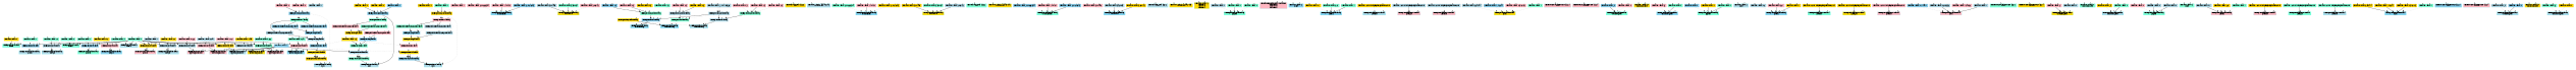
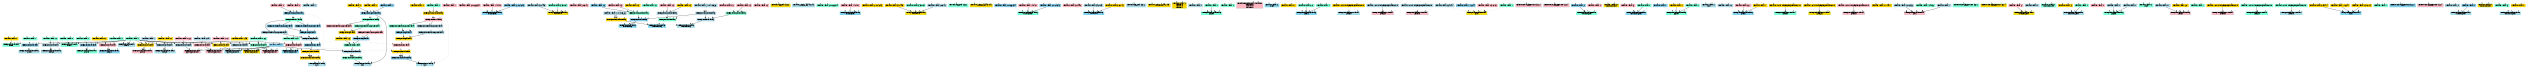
  digraph {
    node [color=lightgray fillcolor=aquamarine shape=box style=filled]
    edge [arrowhead=box headlabel=0 style=bold]
    n1 [color=cyan label="VFXExpressionMax Float\nRate_a"]
    n2 [fillcolor=gold label="VFXValue`1 Float (0)"]
    n3 [color=lightslategray label="VFXValue`1 Float (0)"]
    n4 [fillcolor=skyblue label="VFXExpressionMax Float"]
    n5 [fillcolor=lightblue label="VFXExpressionMax Float"]
    n6 [color=cyan label="VFXExpressionMax Float\nRate_a"]
    n7 [fillcolor=skyblue label="VFXExpressionMax Float"]
    n8 [fillcolor=lightpink label="VFXExpressionMax Float"]
    n9 [color=cyan fillcolor=lightblue label="VFXExpressionMax Float\nRate_a"]
    n10 [fillcolor=gold label="VFXExpressionMax Float"]
    n11 [fillcolor=lightblue label="VFXExpressionMax Float"]
    n12 [fillcolor=lightblue label="VFXExpressionMax Float"]
    n13 [fillcolor=lightpink label="VFXExpressionMax Float"]
    n14 [fillcolor=gold label="VFXExpressionMax Float"]
    n15 [fillcolor=lightblue label="VFXExpressionMax Float"]
    n16 [label="VFXExpressionMax Float"]
    n17 [fillcolor=lightpink label="VFXExpressionMax Float"]
    n18 [color=cyan fillcolor=lightblue label="VFXExpressionCombine Float2\nCount_b"]
    n19 [color=cyan fillcolor=lightblue label="VFXExpressionCombine Float2\nDelay_b"]
    n20 [color=cyan label="VFXExpressionCombine Float2\nCount_b"]
    n21 [color=cyan fillcolor=skyblue label="VFXExpressionCombine Float2\nDelay_b"]
    n22 [color=cyan fillcolor=lightpink label="VFXExpressionCombine Float2\nCount_b"]
    n23 [color=cyan fillcolor=lightblue label="VFXExpressionCombine Float2\nDelay_b"]
    n24 [color=cyan fillcolor=lightpink label="VFXExpressionMin Float\n_AlphaClipThreshold"]
    n25 [color=cyan fillcolor=lightpink label="VFXExpressionMin Float\n_DistortionAmmount"]
    n26 [color=cyan fillcolor=lightblue label="VFXExpressionMin Float\n_AlphaClipThreshold"]
    n27 [color=cyan fillcolor=gold label="VFXExpressionMin Float\n_DistortionAmmount"]
    n28 [color=cyan fillcolor=lightpink label="VFXExpressionMin Float\n_AlphaClipThreshold"]
    n29 [color=cyan fillcolor=skyblue label="VFXExpressionMin Float\n_DistortionAmmount"]
    n30 [label="VFXValue`1 Float (1)"]
    n31 [label="VFXValue`1 Float (0,2)"]
    n32 [label="VFXValue`1 Float (0)"]
    n33 [label="VFXValue`1 Float (1)"]
    n34 [fillcolor=gold label="VFXValue`1 Float (0,2)"]
    n35 [label="VFXValue`1 Float (0)"]
    n36 [fillcolor=lightblue label="VFXValue`1 Float (1)"]
    n37 [fillcolor=gold label="VFXValue`1 Float (0,2)"]
    n38 [color=cyan fillcolor=skyblue label="VFXExpressionCombine Float3\nbounds_center"]
    n39 [fillcolor=lightpink label="VFXValue`1 Float (-0,008661509)"]
    n40 [fillcolor=lightpink label="VFXValue`1 Float (1,401422)"]
    n41 [fillcolor=skyblue label="VFXValue`1 Float (-0,01848245)"]
    n42 [color=cyan fillcolor=gold label="VFXExpressionCombine Float3\nbounds_size"]
    n43 [fillcolor=lightblue label="VFXValue`1 Float (3,004998)"]
    n44 [label="VFXValue`1 Float (3,960069)"]
    n45 [fillcolor=lightpink label="VFXValue`1 Float (3,060745)"]
    n46 [color=cyan fillcolor=skyblue label="VFXExpressionMin Float3\nboundsPadding"]
    n47 [fillcolor=skyblue label="VFXExpressionMax Float3"]
    n48 [label="VFXExpressionCombine Float3"]
    n49 [fillcolor=skyblue label="VFXValue`1 Float (0,5)"]
    n50 [fillcolor=lightpink label="VFXValue`1 Float (0,5)"]
    n51 [fillcolor=gold label="VFXValue`1 Float (0,5)"]
    n52 [fillcolor=lightblue label="VFXExpressionCombine Float3"]
    n53 [label="VFXExpressionMax Float3"]
    n54 [fillcolor=lightblue label="VFXExpressionMax Float3"]
    n55 [color=cyan fillcolor=skyblue label="VFXExpressionMin Float3\nboundsPadding"]
    n56 [color=cyan fillcolor=lightblue label="VFXExpressionMin Float3\nboundsPadding"]
    n57 [color=lightslategray fillcolor=lightblue label="VFXValue`1 Float (-1,701412E+38)"]
    n58 [fillcolor=gold label="VFXExpressionCombine Float3"]
+   n59 [color=lightslategray fillcolor=lightblue label="VFXValue`1 Float (1,701412E+38)"]
    n60 [color=cyan fillcolor=gold label="VFXMeshValue Mesh (53616)\nmesh"]
    n61 [color=cyan fillcolor=lightblue label="VFXValue`1 Uint32 (4294967295)\nsubMeshMask"]
    n62 [color=cyan fillcolor=skyblue label="VFXExpressionCombine Float3\nbounds_center"]
    n63 [label="VFXValue`1 Float (-0,008661509)"]
    n64 [fillcolor=lightpink label="VFXValue`1 Float (1,401422)"]
    n65 [fillcolor=gold label="VFXValue`1 Float (-0,01848245)"]
    n66 [color=cyan fillcolor=gold label="VFXExpressionCombine Float3\nbounds_size"]
    n67 [fillcolor=gold label="VFXValue`1 Float (3,004998)"]
    n68 [label="VFXValue`1 Float (3,960069)"]
    n69 [fillcolor=lightblue label="VFXValue`1 Float (3,060745)"]
    n70 [fillcolor=lightblue label="VFXExpressionCombine Float3"]
    n71 [fillcolor=gold label="VFXValue`1 Float (0,5)"]
    n72 [label="VFXValue`1 Float (0,5)"]
    n73 [fillcolor=lightpink label="VFXValue`1 Float (0,5)"]
    n74 [color=cyan label="VFXMeshValue Mesh (53616)\nmesh"]
    n75 [color=cyan fillcolor=gold label="VFXValue`1 Uint32 (4294967295)\nsubMeshMask"]
    n76 [color=cyan label="VFXExpressionCombine Float3\nbounds_center"]
    n77 [fillcolor=skyblue label="VFXValue`1 Float (-0,008661509)"]
    n78 [fillcolor=lightpink label="VFXValue`1 Float (1,401422)"]
    n79 [fillcolor=skyblue label="VFXValue`1 Float (-0,01848245)"]
    n80 [color=cyan fillcolor=skyblue label="VFXExpressionCombine Float3\nbounds_size"]
    n81 [fillcolor=lightpink label="VFXValue`1 Float (3,004998)"]
    n82 [fillcolor=lightblue label="VFXValue`1 Float (3,960069)"]
    n83 [fillcolor=gold label="VFXValue`1 Float (3,060745)"]
    n84 [label="VFXExpressionCombine Float3"]
    n85 [fillcolor=lightpink label="VFXValue`1 Float (0,5)"]
    n86 [fillcolor=lightpink label="VFXValue`1 Float (0,5)"]
    n87 [fillcolor=lightpink label="VFXValue`1 Float (0,5)"]
    n88 [color=cyan fillcolor=lightblue label="VFXMeshValue Mesh (53616)\nmesh"]
    n89 [color=cyan fillcolor=gold label="VFXValue`1 Uint32 (4294967295)\nsubMeshMask"]
    n90 [color=cyan fillcolor=gold label="VFXValue`1 Float (3)\nLifetime_a\nLifetime_a\nLifetime_a"]
    n91 [color=cyan label="VFXExpressionCombine Float3\nAngle_b"]
    n92 [fillcolor=lightblue label="VFXValue`1 Float (0)"]
    n93 [label="VFXValue`1 Float (0)"]
    n94 [label="VFXValue`1 Float (0)"]
    n95 [color=cyan fillcolor=lightpink label="VFXBuiltInExpression Float (DeltaTime)\ndeltaTime_a\ndeltaTime_a\ndeltaTime_a"]
    n96 [color=cyan fillcolor=skyblue label="VFXValue`1 Float (3)\nSize_a"]
    n97 [color=cyan fillcolor=lightblue label="VFXExpressionMul Float3\nUp_b"]
    n98 [fillcolor=skyblue label="VFXExpressionCombine Float3"]
    n99 [label="VFXExpressionMul Float3"]
    n100 [fillcolor=skyblue label="VFXExpressionExtractComponent Float"]
    n101 [fillcolor=skyblue label="VFXExpressionExtractComponent Float"]
    n102 [fillcolor=lightblue label="VFXExpressionExtractComponent Float"]
    n103 [fillcolor=lightpink label="VFXValue`1 Float (0)"]
    n104 [fillcolor=lightpink label="VFXValue`1 Float (0)"]
    n105 [fillcolor=lightblue label="VFXValue`1 Float (1)"]
    n106 [fillcolor=gold label="VFXExpressionCombine Float3"]
    n107 [fillcolor=gold label="VFXExpressionDivide Float"]
    n108 [color=lightslategray fillcolor=skyblue label="VFXValue`1 Float (1)"]
    n109 [fillcolor=lightblue label="VFXExpressionDivide Float"]
    n110 [fillcolor=gold label="VFXExpressionDivide Float"]
    n111 [label="VFXExpressionCombine Float3"]
    n112 [fillcolor=skyblue label="VFXExpressionCombine Float3"]
    n113 [fillcolor=skyblue label="VFXExpressionPow Float"]
    n114 [fillcolor=lightblue label="VFXExpressionAdd Float"]
    n115 [fillcolor=skyblue label="VFXExpressionAdd Float"]
    n116 [color=lightslategray fillcolor=gold label="VFXValue`1 Float (0,5)"]
    n117 [label="VFXExpressionPow Float"]
    n118 [fillcolor=lightpink label="VFXExpressionPow Float"]
    n119 [color=cyan fillcolor=skyblue label="VFXExpressionCombine Float3\nScale_c"]
    n120 [fillcolor=gold label="VFXValue`1 Float (0,7)"]
    n121 [label="VFXValue`1 Float (6,87)"]
    n122 [label="VFXValue`1 Float (1)"]
    n123 [color=cyan fillcolor=lightblue label="VFXExpressionBakeCurve Float4\nScale_x_d"]
    n124 [fillcolor=gold label="VFXValue`1 Curve (UnityEngine.AnimationCurve)"]
    n125 [color=cyan fillcolor=lightpink label="VFXExpressionBakeCurve Float4\nScale_y_d"]
    n126 [fillcolor=lightblue label="VFXValue`1 Curve (UnityEngine.AnimationCurve)"]
    n127 [color=cyan fillcolor=lightpink label="VFXExpressionBakeCurve Float4\nScale_z_d"]
    n128 [fillcolor=lightblue label="VFXValue`1 Curve (UnityEngine.AnimationCurve)"]
    n129 [color=cyan fillcolor=gold label="VFXExpressionCombine Float4\n_Color"]
    n130 [fillcolor=lightblue label="VFXValue`1 Float (6,892974)"]
    n131 [fillcolor=skyblue label="VFXValue`1 Float (1,176849)"]
    n132 [fillcolor=lightpink label="VFXValue`1 Float (0,5716125)"]
    n133 [label="VFXValue`1 Float (1)"]
    n134 [color=cyan fillcolor=lightpink label="VFXTexture2DValue Texture2D (53612)\n_Mask"]
    n135 [color=cyan fillcolor=lightpink label="VFXTexture2DValue Texture2D (53614)\n_MainTex"]
    n136 [color=cyan label="VFXExpressionCombine Float2\n_MainTexSpeed"]
    n137 [fillcolor=skyblue label="VFXValue`1 Float (-2)"]
    n138 [fillcolor=lightpink label="VFXValue`1 Float (0)"]
    n139 [fillcolor=lightpink label="VFXValue`1 Float (0,168)"]
    n140 [fillcolor=lightblue label="VFXValue`1 Float (0,291)"]
    n141 [color=cyan fillcolor=gold label="VFXValue`1 Float (30)\n_DistortionScale"]
    n142 [color=cyan fillcolor=skyblue label="VFXExpressionCombine Float2\n_DistortionSpeed"]
    n143 [fillcolor=lightpink label="VFXValue`1 Float (-3)"]
    n144 [label="VFXValue`1 Float (0)"]
    n145 [color=cyan label="VFXExpressionCombine Float3\nAngle_b"]
    n146 [fillcolor=skyblue label="VFXValue`1 Float (0)"]
    n147 [fillcolor=gold label="VFXValue`1 Float (0)"]
    n148 [label="VFXValue`1 Float (0)"]
    n149 [color=cyan fillcolor=lightblue label="VFXValue`1 Float (3)\nSize_a"]
    n150 [color=cyan fillcolor=lightblue label="VFXExpressionMul Float3\nUp_b"]
    n151 [fillcolor=skyblue label="VFXExpressionCombine Float3"]
    n152 [label="VFXExpressionMul Float3"]
    n153 [fillcolor=lightpink label="VFXExpressionExtractComponent Float"]
    n154 [label="VFXExpressionExtractComponent Float"]
    n155 [fillcolor=lightpink label="VFXExpressionExtractComponent Float"]
    n156 [fillcolor=gold label="VFXValue`1 Float (0)"]
    n157 [fillcolor=gold label="VFXValue`1 Float (0)"]
    n158 [fillcolor=skyblue label="VFXValue`1 Float (1)"]
    n159 [fillcolor=skyblue label="VFXExpressionAdd Float"]
    n160 [fillcolor=gold label="VFXExpressionAdd Float"]
    n161 [color=cyan fillcolor=skyblue label="VFXExpressionCombine Float3\nScale_c"]
    n162 [fillcolor=lightblue label="VFXValue`1 Float (0,8)"]
    n163 [fillcolor=lightpink label="VFXValue`1 Float (6,87)"]
    n164 [fillcolor=gold label="VFXValue`1 Float (1)"]
    n165 [color=cyan label="VFXExpressionBakeCurve Float4\nScale_x_d"]
    n166 [fillcolor=gold label="VFXValue`1 Curve (UnityEngine.AnimationCurve)"]
    n167 [color=cyan fillcolor=gold label="VFXExpressionBakeCurve Float4\nScale_y_d"]
    n168 [fillcolor=gold label="VFXValue`1 Curve (UnityEngine.AnimationCurve)"]
    n169 [color=cyan fillcolor=lightpink label="VFXExpressionBakeCurve Float4\nScale_z_d"]
    n170 [fillcolor=lightpink label="VFXValue`1 Curve (UnityEngine.AnimationCurve)"]
    n171 [color=cyan fillcolor=lightpink label="VFXExpressionCombine Float4\n_Color"]
-   n172 [fillcolor=skyblue label="VFXValue`1 Float (0,1719971)"]
+   n172 [fillcolor=gold label="VFXValue`1 Float (0,1719971)"]
    n173 [fillcolor=lightblue label="VFXValue`1 Float (0,6187356)"]
-   n174 [fillcolor=lightpink label="VFXValue`1 Float (7,292676)"]
+   n174 [label="VFXValue`1 Float (7,292676)"]
    n175 [fillcolor=lightblue label="VFXValue`1 Float (1)"]
    n176 [color=cyan label="VFXTexture2DValue Texture2D (53612)\n_Mask"]
    n177 [color=cyan fillcolor=gold label="VFXTexture2DValue Texture2D (53614)\n_MainTex"]
    n178 [color=cyan fillcolor=gold label="VFXExpressionCombine Float2\n_MainTexSpeed"]
    n179 [fillcolor=lightpink label="VFXValue`1 Float (-2)"]
    n180 [fillcolor=lightblue label="VFXValue`1 Float (0)"]
    n181 [fillcolor=lightpink label="VFXValue`1 Float (0,781)"]
    n182 [fillcolor=gold label="VFXValue`1 Float (0,459)"]
    n183 [color=cyan label="VFXValue`1 Float (30)\n_DistortionScale"]
    n184 [color=cyan fillcolor=lightblue label="VFXExpressionCombine Float2\n_DistortionSpeed"]
    n185 [fillcolor=gold label="VFXValue`1 Float (-5)"]
    n186 [label="VFXValue`1 Float (0)"]
    n187 [color=cyan label="VFXExpressionCombine Float3\nAngle_b"]
    n188 [fillcolor=lightpink label="VFXValue`1 Float (0)"]
    n189 [fillcolor=lightblue label="VFXValue`1 Float (0)"]
    n190 [fillcolor=lightblue label="VFXValue`1 Float (0)"]
    n191 [color=cyan label="VFXValue`1 Float (3)\nSize_a"]
    n192 [color=cyan fillcolor=lightblue label="VFXExpressionMul Float3\nUp_b"]
    n193 [fillcolor=gold label="VFXExpressionCombine Float3"]
    n194 [fillcolor=lightpink label="VFXExpressionMul Float3"]
    n195 [label="VFXExpressionExtractComponent Float"]
    n196 [fillcolor=lightblue label="VFXExpressionExtractComponent Float"]
    n197 [fillcolor=lightblue label="VFXExpressionExtractComponent Float"]
    n198 [fillcolor=gold label="VFXValue`1 Float (0)"]
    n199 [label="VFXValue`1 Float (0)"]
    n200 [fillcolor=lightpink label="VFXValue`1 Float (1)"]
    n201 [fillcolor=gold label="VFXExpressionAdd Float"]
    n202 [fillcolor=skyblue label="VFXExpressionAdd Float"]
    n203 [color=cyan fillcolor=lightpink label="VFXExpressionCombine Float3\nScale_c"]
    n204 [fillcolor=lightblue label="VFXValue`1 Float (0,7)"]
    n205 [fillcolor=gold label="VFXValue`1 Float (6,87)"]
    n206 [label="VFXValue`1 Float (1)"]
    n207 [color=cyan fillcolor=lightpink label="VFXExpressionBakeCurve Float4\nScale_x_d"]
    n208 [fillcolor=gold label="VFXValue`1 Curve (UnityEngine.AnimationCurve)"]
    n209 [color=cyan label="VFXExpressionBakeCurve Float4\nScale_y_d"]
    n210 [label="VFXValue`1 Curve (UnityEngine.AnimationCurve)"]
    n211 [color=cyan fillcolor=lightblue label="VFXExpressionBakeCurve Float4\nScale_z_d"]
    n212 [label="VFXValue`1 Curve (UnityEngine.AnimationCurve)"]
    n213 [color=cyan fillcolor=skyblue label="VFXExpressionCombine Float4\n_Color"]
    n214 [fillcolor=gold label="VFXValue`1 Float (6,892974)"]
    n215 [fillcolor=gold label="VFXValue`1 Float (1,176849)"]
    n216 [fillcolor=gold label="VFXValue`1 Float (0,5716125)"]
    n217 [label="VFXValue`1 Float (1)"]
    n218 [color=cyan fillcolor=skyblue label="VFXTexture2DValue Texture2D (53612)\n_Mask"]
    n219 [color=cyan fillcolor=lightpink label="VFXTexture2DValue Texture2D (53614)\n_MainTex"]
    n220 [color=cyan fillcolor=lightblue label="VFXExpressionCombine Float2\n_MainTexSpeed"]
    n221 [fillcolor=lightblue label="VFXValue`1 Float (-2)"]
    n222 [fillcolor=skyblue label="VFXValue`1 Float (0)"]
    n223 [label="VFXValue`1 Float (0,168)"]
    n224 [label="VFXValue`1 Float (0,291)"]
    n225 [color=cyan fillcolor=gold label="VFXValue`1 Float (30)\n_DistortionScale"]
    n226 [color=cyan fillcolor=lightblue label="VFXExpressionCombine Float2\n_DistortionSpeed"]
    n227 [label="VFXValue`1 Float (-3)"]
    n228 [fillcolor=gold label="VFXValue`1 Float (0)"]
    n2 -> n1 [arrowhead=odot]
    n3 -> n1 [headlabel=1 style=dotted]
    n3 -> n4 [arrowhead=odot headlabel=1]
    n3 -> n5 [arrowhead=odot headlabel=1]
    n3 -> n6 [headlabel=1 style=dotted]
    n3 -> n7 [arrowhead=odot headlabel=1]
    n3 -> n8 [arrowhead=odot headlabel=1 style=dotted]
    n3 -> n9 [headlabel=1]
    n3 -> n10 [headlabel=1]
    n3 -> n11 [arrowhead=odot headlabel=1]
    n3 -> n12 [headlabel=1 style=dotted]
    n3 -> n13 [arrowhead=odot headlabel=1 style=dotted]
    n3 -> n14 [headlabel=1]
    n3 -> n15 [headlabel=1 style=dotted]
    n3 -> n16 [headlabel=1]
    n3 -> n17 [arrowhead=odot headlabel=1]
    n4 -> n18 [arrowhead=odot style=dotted]
    n4 -> n18 [arrowhead=odot headlabel=1 style=dotted]
    n5 -> n19
    n5 -> n19 [arrowhead=odot headlabel=1 style=dotted]
    n7 -> n20
    n7 -> n20 [arrowhead=odot headlabel=1 style=dotted]
    n8 -> n21 [style=dotted]
    n8 -> n21 [headlabel=1]
    n10 -> n22
    n10 -> n22 [headlabel=1]
    n11 -> n23 [arrowhead=odot]
    n11 -> n23 [arrowhead=odot headlabel=1]
    n12 -> n24 [arrowhead=odot]
    n13 -> n25
    n14 -> n26 [arrowhead=odot]
    n15 -> n27 [style=dotted]
    n16 -> n28 [arrowhead=odot]
    n17 -> n29 [arrowhead=odot]
    n30 -> n4 [arrowhead=odot style=dotted]
    n31 -> n5 [arrowhead=odot]
    n32 -> n6 [style=dotted]
    n33 -> n7 [arrowhead=odot style=dotted]
    n34 -> n8 [style=dotted]
    n35 -> n9 [style=dotted]
    n36 -> n10 [style=dotted]
    n37 -> n11 [style=dotted]
    n39 -> n38 [style=dotted]
    n40 -> n38 [arrowhead=odot headlabel=1]
    n41 -> n38 [headlabel=2]
    n43 -> n42
    n44 -> n42 [arrowhead=odot headlabel=1]
    n45 -> n42 [headlabel=2 style=dotted]
    n47 -> n46
    n48 -> n47
    n49 -> n48
    n50 -> n48 [arrowhead=odot headlabel=1]
    n51 -> n48 [arrowhead=odot headlabel=2 style=dotted]
    n52 -> n47 [arrowhead=odot headlabel=1]
    n52 -> n53 [headlabel=1 style=dotted]
    n52 -> n54 [headlabel=1]
    n53 -> n55 [arrowhead=odot style=dotted]
    n54 -> n56 [arrowhead=odot]
    n57 -> n52 [style=dotted]
    n57 -> n52 [arrowhead=odot headlabel=1 style=dotted]
    n57 -> n52 [arrowhead=odot headlabel=2 style=dotted]
    n58 -> n46 [headlabel=1 style=dotted]
    n58 -> n55 [headlabel=1]
    n58 -> n56 [headlabel=1 style=dotted]
+   n59 -> n58 [arrowhead=odot]
+   n59 -> n58 [arrowhead=odot headlabel=1]
+   n59 -> n58 [arrowhead=odot headlabel=2]
    n63 -> n62 [arrowhead=odot style=dotted]
    n64 -> n62 [arrowhead=odot headlabel=1]
    n65 -> n62 [headlabel=2 style=dotted]
    n67 -> n66 [arrowhead=odot]
    n68 -> n66 [headlabel=1 style=dotted]
    n69 -> n66 [arrowhead=odot headlabel=2]
    n70 -> n53
    n71 -> n70 [arrowhead=odot]
    n72 -> n70 [arrowhead=odot headlabel=1 style=dotted]
    n73 -> n70 [arrowhead=odot headlabel=2]
    n77 -> n76 [arrowhead=odot style=dotted]
    n78 -> n76 [headlabel=1]
    n79 -> n76 [headlabel=2]
    n81 -> n80 [style=dotted]
    n82 -> n80 [headlabel=1]
    n83 -> n80 [headlabel=2]
    n84 -> n54 [arrowhead=odot]
    n85 -> n84 [style=dotted]
    n86 -> n84 [headlabel=1]
    n87 -> n84 [headlabel=2 style=dotted]
    n92 -> n91 [style=dotted]
    n93 -> n91 [headlabel=1]
    n94 -> n91 [headlabel=2 style=dotted]
    n98 -> n97 [arrowhead=odot style=dotted]
    n98 -> n99 [style=dotted]
    n98 -> n99 [arrowhead=odot headlabel=1 style=dotted]
    n99 -> n100 [arrowhead=odot headlabel=""]
    n99 -> n101 [arrowhead=odot headlabel=""]
    n99 -> n102 [arrowhead=odot headlabel=""]
    n100 -> n115
    n101 -> n115 [arrowhead=odot headlabel=1]
    n102 -> n114 [headlabel=1]
    n103 -> n98
    n104 -> n98 [arrowhead=odot headlabel=1 style=dotted]
    n105 -> n98 [arrowhead=odot headlabel=2 style=dotted]
    n106 -> n97 [headlabel=1 style=dotted]
    n107 -> n106
    n107 -> n106 [headlabel=1 style=dotted]
    n107 -> n106 [headlabel=2 style=dotted]
    n108 -> n24 [arrowhead=odot headlabel=1]
    n108 -> n25 [arrowhead=odot headlabel=1]
    n108 -> n26 [headlabel=1]
    n108 -> n27 [headlabel=1]
    n108 -> n28 [headlabel=1 style=dotted]
    n108 -> n29 [arrowhead=odot headlabel=1 style=dotted]
    n108 -> n107 [arrowhead=odot style=dotted]
    n108 -> n109
    n108 -> n110 [style=dotted]
    n109 -> n111
    n109 -> n111 [headlabel=1 style=dotted]
    n109 -> n111 [headlabel=2 style=dotted]
    n110 -> n112
    n110 -> n112 [arrowhead=odot headlabel=1 style=dotted]
    n110 -> n112 [headlabel=2]
    n111 -> n150 [arrowhead=odot headlabel=1]
    n112 -> n192 [headlabel=1]
    n113 -> n107 [arrowhead=odot headlabel=1]
    n114 -> n113
    n115 -> n114 [style=dotted]
    n116 -> n113 [arrowhead=odot headlabel=1 style=dotted]
    n116 -> n117 [headlabel=1]
    n116 -> n118 [arrowhead=odot headlabel=1 style=dotted]
    n117 -> n109 [arrowhead=odot headlabel=1]
    n118 -> n110 [arrowhead=odot headlabel=1 style=dotted]
    n120 -> n119 [arrowhead=odot style=dotted]
    n121 -> n119 [headlabel=1]
    n122 -> n119 [arrowhead=odot headlabel=2]
    n124 -> n123 [arrowhead=odot style=dotted headlabel=""]
    n126 -> n125 [headlabel=""]
    n128 -> n127 [style=dotted headlabel=""]
    n130 -> n129 [arrowhead=odot style=dotted]
    n131 -> n129 [headlabel=1 style=dotted]
    n132 -> n129 [arrowhead=odot headlabel=2 style=dotted]
    n133 -> n129 [headlabel=3 style=dotted]
    n137 -> n136
    n138 -> n136 [arrowhead=odot headlabel=1 style=dotted]
    n139 -> n12
    n140 -> n13 [arrowhead=odot style=dotted]
    n143 -> n142 [style=dotted]
    n144 -> n142 [arrowhead=odot headlabel=1]
    n146 -> n145 [arrowhead=odot style=dotted]
    n147 -> n145 [arrowhead=odot headlabel=1]
    n148 -> n145 [arrowhead=odot headlabel=2]
    n151 -> n150
    n151 -> n152 [arrowhead=odot style=dotted]
    n151 -> n152 [arrowhead=odot headlabel=1 style=dotted]
    n152 -> n153 [arrowhead=odot headlabel=""]
    n152 -> n154 [style=dotted headlabel=""]
    n152 -> n155 [arrowhead=odot style=dotted headlabel=""]
    n153 -> n160 [arrowhead=odot style=dotted]
    n154 -> n160 [headlabel=1]
    n155 -> n159 [arrowhead=odot headlabel=1]
    n156 -> n151
    n157 -> n151 [arrowhead=odot headlabel=1 style=dotted]
    n158 -> n151 [arrowhead=odot headlabel=2]
    n159 -> n117 [arrowhead=odot]
    n160 -> n159 [style=dotted]
    n162 -> n161 [style=dotted]
    n163 -> n161 [headlabel=1]
    n164 -> n161 [arrowhead=odot headlabel=2]
    n166 -> n165 [headlabel=""]
    n168 -> n167 [arrowhead=odot headlabel=""]
    n170 -> n169 [arrowhead=odot headlabel=""]
    n172 -> n171 [style=dotted]
    n173 -> n171 [headlabel=1]
    n174 -> n171 [arrowhead=odot headlabel=2 style=dotted]
    n175 -> n171 [arrowhead=odot headlabel=3]
    n179 -> n178
    n180 -> n178 [headlabel=1 style=dotted]
    n181 -> n14 [style=dotted]
    n182 -> n15 [arrowhead=odot style=dotted]
    n185 -> n184 [style=dotted]
    n186 -> n184 [arrowhead=odot headlabel=1]
    n188 -> n187 [arrowhead=odot style=dotted]
    n189 -> n187 [headlabel=1]
    n190 -> n187 [headlabel=2]
    n193 -> n192 [style=dotted]
    n193 -> n194 [arrowhead=odot style=dotted]
    n193 -> n194 [headlabel=1 style=dotted]
    n194 -> n195 [arrowhead=odot headlabel=""]
    n194 -> n196 [arrowhead=odot headlabel=""]
    n194 -> n197 [arrowhead=odot style=dotted headlabel=""]
    n195 -> n202
    n196 -> n202 [headlabel=1 style=dotted]
    n197 -> n201 [arrowhead=odot headlabel=1]
    n198 -> n193 [style=dotted]
    n199 -> n193 [arrowhead=odot headlabel=1]
    n200 -> n193 [headlabel=2 style=dotted]
    n201 -> n118 [arrowhead=odot style=dotted]
    n202 -> n201 [arrowhead=odot]
    n204 -> n203 [arrowhead=odot]
    n205 -> n203 [headlabel=1 style=dotted]
    n206 -> n203 [arrowhead=odot headlabel=2 style=dotted]
    n208 -> n207 [arrowhead=odot headlabel=""]
    n210 -> n209 [headlabel=""]
    n212 -> n211 [arrowhead=odot headlabel=""]
    n214 -> n213
    n215 -> n213 [headlabel=1]
    n216 -> n213 [headlabel=2]
    n217 -> n213 [arrowhead=odot headlabel=3 style=dotted]
    n221 -> n220 [arrowhead=odot style=dotted]
    n222 -> n220 [arrowhead=odot headlabel=1]
    n223 -> n16
    n224 -> n17
    n227 -> n226 [arrowhead=odot style=dotted]
    n228 -> n226 [arrowhead=odot headlabel=1 style=dotted]
  }
